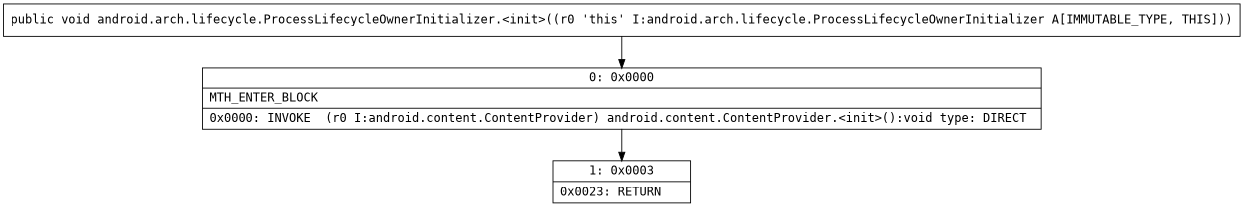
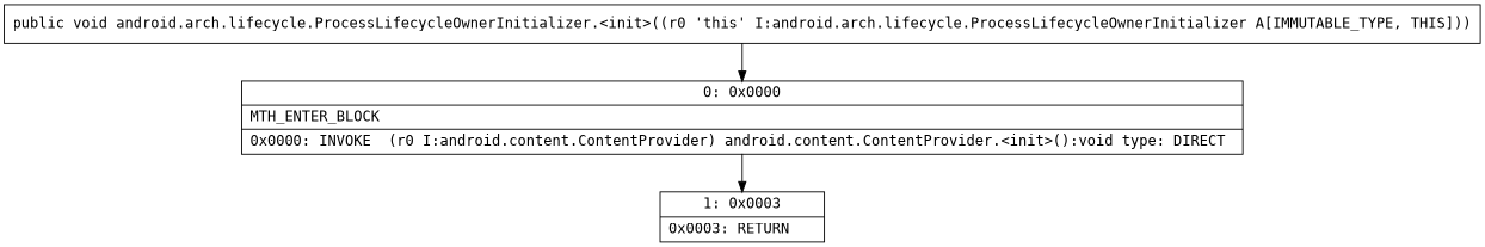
  digraph {
    fontname="DejaVu Sans Mono"
    node [shape=record fontname="DejaVu Sans Mono"]
    edge [fontname="DejaVu Sans Mono"]
    n1 [label="{0\:\ 0x0000|MTH_ENTER_BLOCK\l|0x0000: INVOKE  (r0 I:android.content.ContentProvider) android.content.ContentProvider.\<init\>():void type: DIRECT \l}"]
-   n2 [label="{1\:\ 0x0003|0x0023: RETURN   \l}"]
+   n2 [label="{1\:\ 0x0003|0x0003: RETURN   \l}"]
    n3 [label="{public void android.arch.lifecycle.ProcessLifecycleOwnerInitializer.\<init\>((r0 'this' I:android.arch.lifecycle.ProcessLifecycleOwnerInitializer A[IMMUTABLE_TYPE, THIS])) }"]
    n1 -> n2
    n3 -> n1
  }
